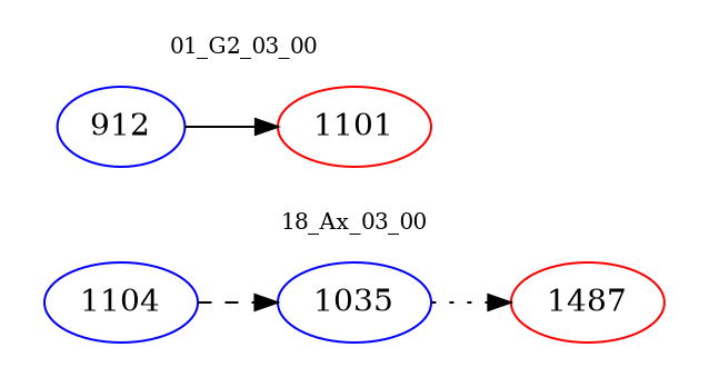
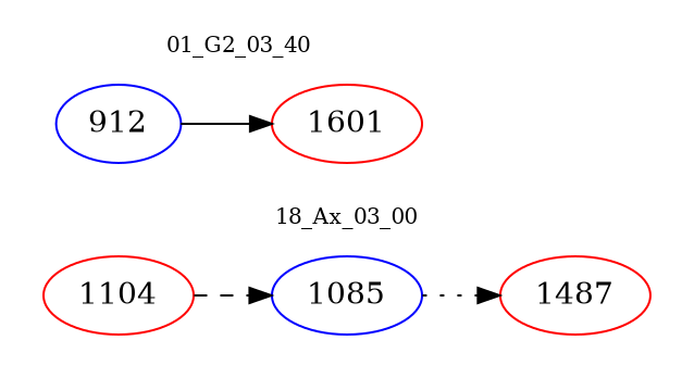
  digraph {
    rankdir=LR
    node [color=blue]
    edge [color=black]
-   n1 [label=1035]
-   n2 [label=1104]
+   n1 [label=1085]
+   n2 [color=red label=1104]
    n3 [color=red label=1487]
    n4 [label=912]
-   n5 [color=red label=1101]
+   n5 [color=red label=1601]
    subgraph cluster_1 {
      color=white
      fontsize=10
      label="18_Ax_03_00"
      n1
      n2
      n3
    }
    subgraph cluster_2 {
      color=white
      fontsize=10
-     label="01_G2_03_00"
+     label="01_G2_03_40"
      n4
      n5
    }
    n1 -> n3 [style=dotted]
    n2 -> n1 [style=dashed]
    n4 -> n5 [style=solid]
  }
